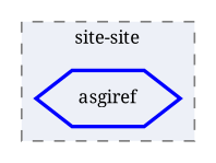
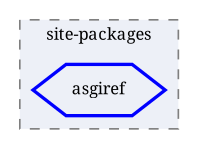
  digraph {
    compound=true
    fontname="Noto Serif"
    n1 [color=blue fillcolor="#edf0f7" fontname="Noto Serif" fontsize=10 height=0.2 label=asgiref shape=hexagon style="filled,bold" width=0.4]
    subgraph cluster_1 {
      bgcolor="#edf0f7"
      fontsize=10
-     label="site-site"
+     label="site-packages"
      pencolor=grey50
      style="filled,dashed"
      n1
    }
  }
